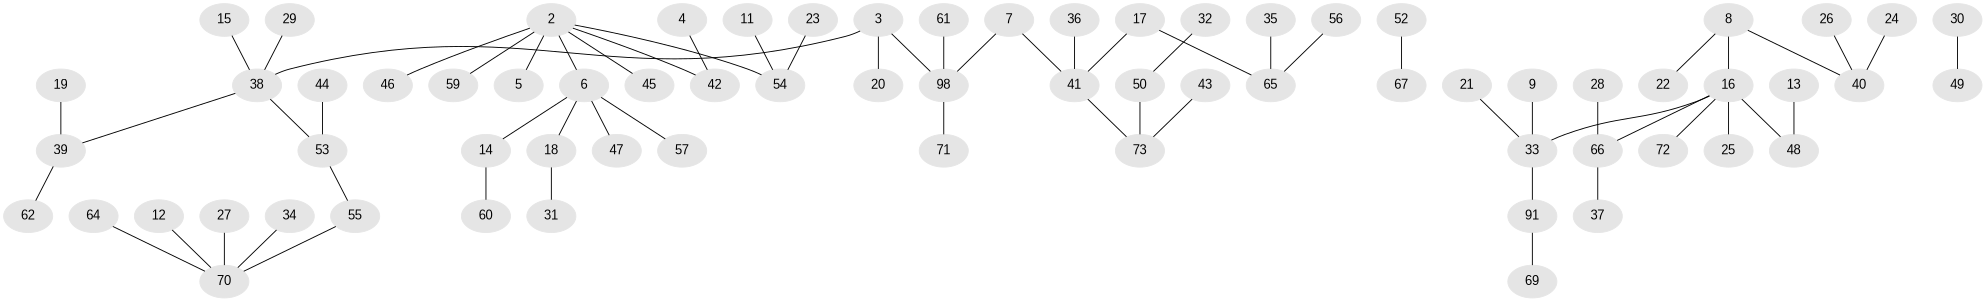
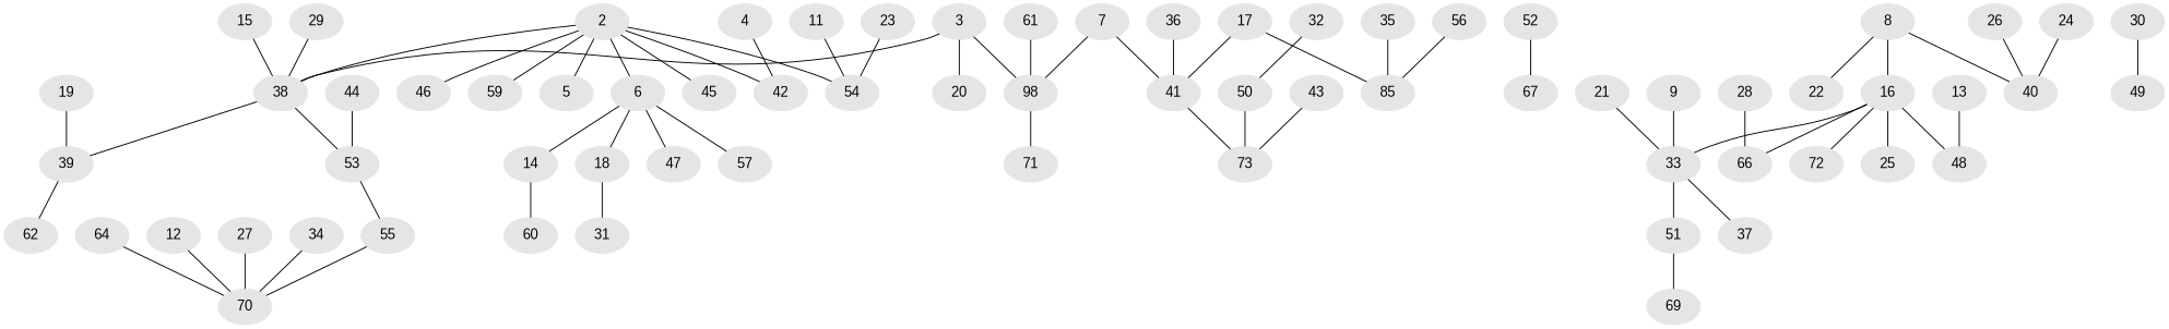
  graph {
    fontname="Liberation Sans"
    node [color=gray90 fontname="Liberation Sans" style=filled]
    edge [fontname="Liberation Sans" weight=1.0]
    38
    39
    53
    2
    5
    6
    42
    45
    46
    54
    59
    14
    18
    47
    57
    52
    67
    3
    20
    n20 [label=98]
    71
    4
    60
    31
    7
    41
    n27 [label=73]
    8
    16
    22
    40
    66
    33
    48
    25
    72
    9
    37
-   51 [label=91]
+   51
    11
    12
    70
    13
    15
    17
-   65
+   65 [label=85]
    19
    62
    21
    23
    24
    26
    27
    28
    29
    30
    49
    32
    50
    69
    34
    35
    36
    55
    43
    44
    56
    61
    64
    38 -- 39
    38 -- 53
    39 -- 62
    53 -- 55
+   2 -- 38
    2 -- 5
    2 -- 6
    2 -- 42
    2 -- 45
    2 -- 46
    2 -- 54
    2 -- 59
    6 -- 14
    6 -- 18
    6 -- 47
    6 -- 57
    14 -- 60
    18 -- 31
    52 -- 67
    3 -- 38
    3 -- 20
    3 -- n20
    n20 -- 71
    4 -- 42
    7 -- n20
    7 -- 41
    41 -- n27
    8 -- 16
    8 -- 22
    8 -- 40
    16 -- 66
    16 -- 33
    16 -- 48
    16 -- 25
    16 -- 72
-   66 -- 37
+   33 -- 37
    33 -- 51
    9 -- 33
    51 -- 69
    11 -- 54
    12 -- 70
    13 -- 48
    15 -- 38
    17 -- 41
    17 -- 65
    19 -- 39
    21 -- 33
    23 -- 54
    24 -- 40
    26 -- 40
    27 -- 70
    28 -- 66
    29 -- 38
    30 -- 49
    32 -- 50
    50 -- n27
    34 -- 70
    35 -- 65
    36 -- 41
    55 -- 70
    43 -- n27
    44 -- 53
    56 -- 65
    61 -- n20
    64 -- 70
  }
